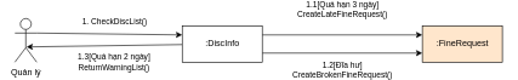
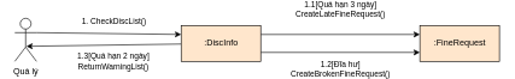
  <mxCell id="0" />
  <mxCell id="1" parent="0" />
  <mxCell id="2" value="1. CheckDiscList()" style="rounded=0;orthogonalLoop=1;jettySize=auto;html=1;entryX=0;entryY=0.25;entryDx=0;entryDy=0;exitX=1;exitY=0.333;exitDx=0;exitDy=0;exitPerimeter=0;" edge="1" parent="1" source="3" target="7"><mxGeometry x="0.066" y="16" relative="1" as="geometry"><mxPoint as="offset" /></mxGeometry></mxCell>
- <mxCell id="3" value="Quản lý" style="shape=umlActor;verticalLabelPosition=bottom;labelBackgroundColor=#ffffff;verticalAlign=top;html=1;" vertex="1" parent="1"><mxGeometry x="20" y="20" width="30" height="60" as="geometry" /></mxCell>
+ <mxCell id="3" value="Quá lý" style="shape=umlActor;verticalLabelPosition=bottom;labelBackgroundColor=#ffffff;verticalAlign=top;html=1;" vertex="1" parent="1"><mxGeometry x="20" y="20" width="30" height="60" as="geometry" /></mxCell>
  <mxCell id="4" value="1.1[Quá hạn 3 ngày]&lt;br&gt;CreateLateFineRequest()" style="edgeStyle=none;rounded=0;orthogonalLoop=1;jettySize=auto;html=1;exitX=1;exitY=0.25;exitDx=0;exitDy=0;entryX=0;entryY=0.25;entryDx=0;entryDy=0;" edge="1" parent="1" source="7" target="8"><mxGeometry y="35" relative="1" as="geometry"><mxPoint as="offset" /></mxGeometry></mxCell>
  <mxCell id="5" value="1.3[Quá hạn 2 ngày]&lt;br&gt;ReturnWarningList()" style="edgeStyle=none;rounded=0;orthogonalLoop=1;jettySize=auto;html=1;entryX=0.533;entryY=0.65;entryDx=0;entryDy=0;entryPerimeter=0;" edge="1" parent="1" source="7" target="3"><mxGeometry x="-0.126" y="23" relative="1" as="geometry"><mxPoint as="offset" /></mxGeometry></mxCell>
  <mxCell id="6" value="1.2[Đĩa hư]&lt;br&gt;CreateBrokenFineRequest()" style="edgeStyle=none;rounded=0;orthogonalLoop=1;jettySize=auto;html=1;exitX=1;exitY=0.75;exitDx=0;exitDy=0;entryX=0;entryY=0.75;entryDx=0;entryDy=0;" edge="1" parent="1" source="7" target="8"><mxGeometry y="-22" relative="1" as="geometry"><mxPoint y="1" as="offset" /></mxGeometry></mxCell>
- <mxCell id="7" value=":DiscInfo" style="html=1;" vertex="1" parent="1"><mxGeometry x="250" y="30" width="110" height="50" as="geometry" /></mxCell>
+ <mxCell id="7" value=":DiscInfo" style="html=1;fillColor=#ffe6cc;" vertex="1" parent="1"><mxGeometry x="250" y="30" width="110" height="50" as="geometry" /></mxCell>
  <mxCell id="8" value=":FineRequest" style="html=1;fillColor=#ffe6cc;" vertex="1" parent="1"><mxGeometry x="580" y="30" width="110" height="50" as="geometry" /></mxCell>
